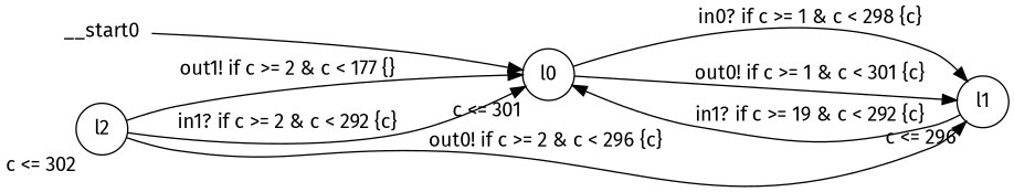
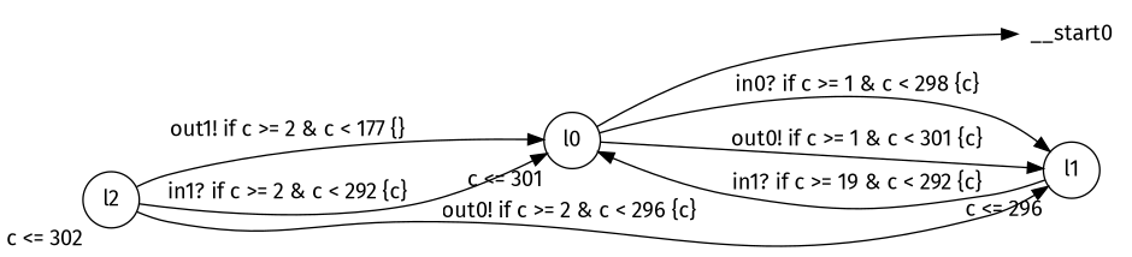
  digraph {
    fontname="Fira Sans"
    rankdir=LR
    node [fontname="Fira Sans" shape=circle margin=0]
    edge [fontname="Fira Sans"]
    __start0 [shape=none margin=""]
    n2 [label=l0 xlabel="c <= 301"]
    n3 [label=l1 xlabel="c <= 296"]
    n4 [label=l2 xlabel="c <= 302"]
-   __start0 -> n2
+   n2 -> __start0
    n2 -> n3 [label="in0? if c >= 1 & c < 298 {c} "]
    n2 -> n3 [label="out0! if c >= 1 & c < 301 {c} "]
    n3 -> n2 [label="in1? if c >= 19 & c < 292 {c} "]
    n4 -> n2 [label="out1! if c >= 2 & c < 177 {} "]
    n4 -> n2 [label="in1? if c >= 2 & c < 292 {c} "]
    n4 -> n3 [label="out0! if c >= 2 & c < 296 {c} "]
  }
